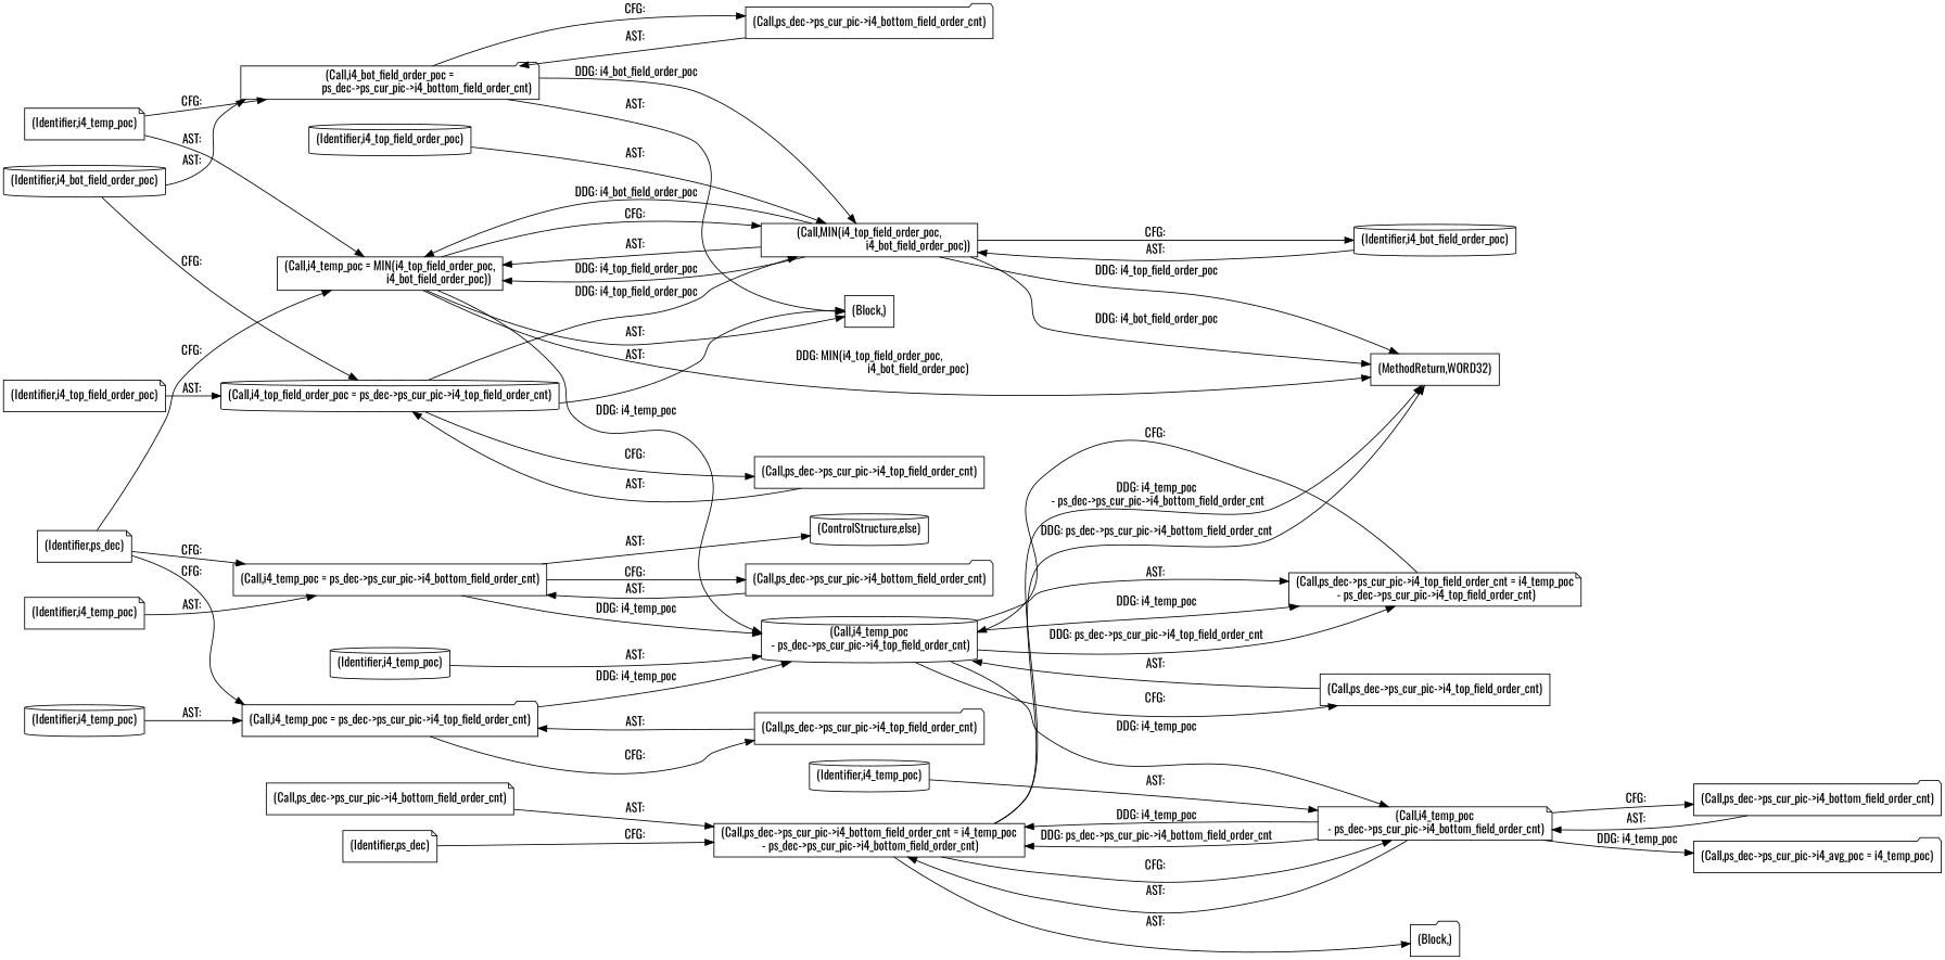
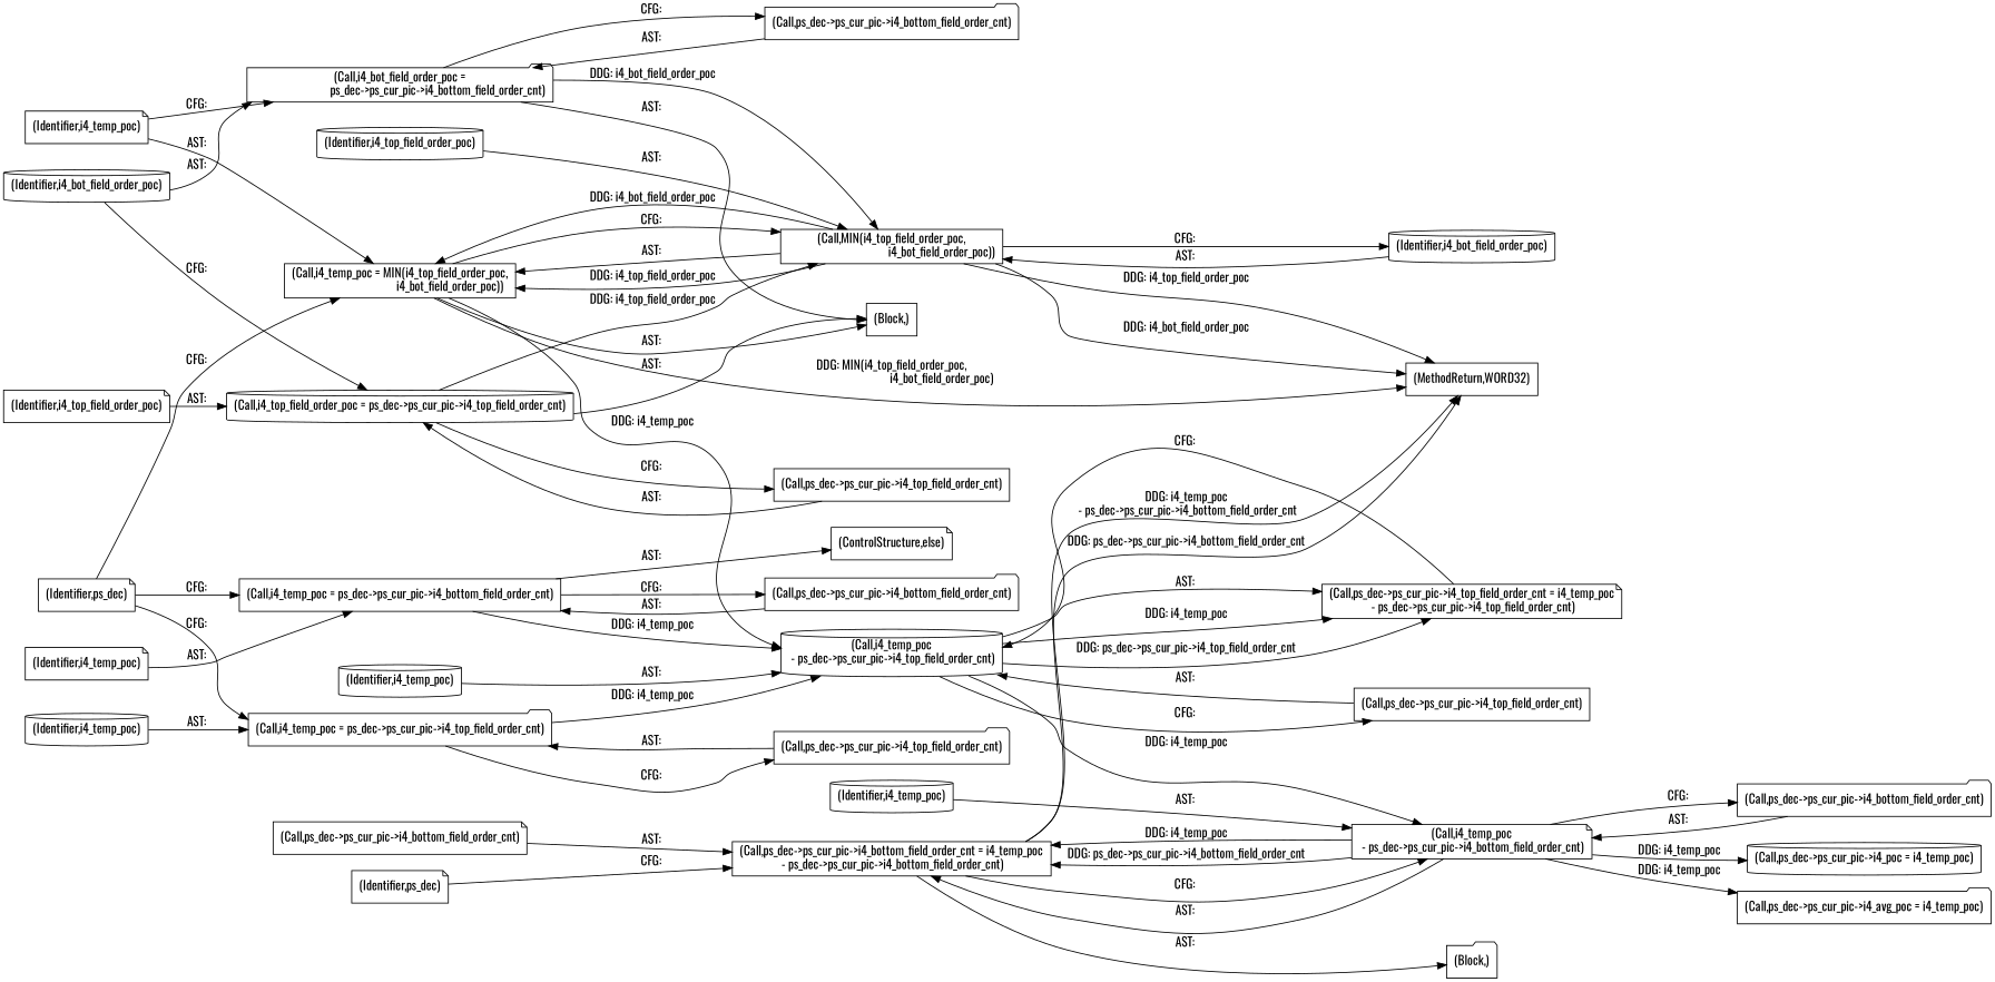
  digraph {
    fontname=Oswald
    rankdir=LR
    node [fontname=Oswald shape=note]
    edge [fontname=Oswald]
    n1 [label="(Call,ps_dec->ps_cur_pic->i4_bottom_field_order_cnt = i4_temp_poc\n - ps_dec->ps_cur_pic->i4_bottom_field_order_cnt)" shape=box]
    n2 [label="(Call,i4_temp_poc\n - ps_dec->ps_cur_pic->i4_bottom_field_order_cnt)"]
    n3 [label="(MethodReturn,WORD32)" shape=box]
    n4 [label="(Block,)" shape=folder]
    n5 [label="(Call,ps_dec->ps_cur_pic->i4_bottom_field_order_cnt)" shape=folder]
+   n6 [label="(Call,ps_dec->ps_cur_pic->i4_poc = i4_temp_poc)" shape=cylinder]
    n7 [label="(Call,ps_dec->ps_cur_pic->i4_avg_poc = i4_temp_poc)" shape=folder]
    n8 [label="(Call,i4_temp_poc\n - ps_dec->ps_cur_pic->i4_top_field_order_cnt)" shape=cylinder]
    n9 [label="(Call,ps_dec->ps_cur_pic->i4_top_field_order_cnt)" shape=box]
    n10 [label="(Call,ps_dec->ps_cur_pic->i4_top_field_order_cnt = i4_temp_poc\n - ps_dec->ps_cur_pic->i4_top_field_order_cnt)"]
    n11 [label="(Call,i4_temp_poc = MIN(i4_top_field_order_poc,\n                                     i4_bot_field_order_poc))" shape=box]
    n12 [label="(Call,MIN(i4_top_field_order_poc,\n                                     i4_bot_field_order_poc))" shape=box]
    n13 [label="(Block,)" shape=box]
    n14 [label="(Identifier,i4_bot_field_order_poc)" shape=cylinder]
    n15 [label="(Call,i4_top_field_order_poc = ps_dec->ps_cur_pic->i4_top_field_order_cnt)" shape=cylinder]
    n16 [label="(Call,ps_dec->ps_cur_pic->i4_top_field_order_cnt)" shape=box]
    n17 [label="(Call,i4_bot_field_order_poc =\n                            ps_dec->ps_cur_pic->i4_bottom_field_order_cnt)" shape=folder]
    n18 [label="(Call,ps_dec->ps_cur_pic->i4_bottom_field_order_cnt)" shape=folder]
    n19 [label="(Call,i4_temp_poc = ps_dec->ps_cur_pic->i4_bottom_field_order_cnt)" shape=box]
    n20 [label="(Call,ps_dec->ps_cur_pic->i4_bottom_field_order_cnt)" shape=folder]
-   n21 [label="(ControlStructure,else)" shape=cylinder]
+   n21 [label="(ControlStructure,else)"]
    n22 [label="(Call,i4_temp_poc = ps_dec->ps_cur_pic->i4_top_field_order_cnt)" shape=folder]
    n23 [label="(Call,ps_dec->ps_cur_pic->i4_top_field_order_cnt)" shape=folder]
    n24 [label="(Identifier,i4_temp_poc)" shape=cylinder]
    n25 [label="(Identifier,i4_top_field_order_poc)"]
    n26 [label="(Identifier,i4_temp_poc)" shape=cylinder]
    n27 [label="(Identifier,i4_temp_poc)"]
    n28 [label="(Call,ps_dec->ps_cur_pic->i4_bottom_field_order_cnt)"]
    n29 [label="(Identifier,i4_temp_poc)" shape=cylinder]
    n30 [label="(Identifier,i4_temp_poc)"]
    n31 [label="(Identifier,i4_top_field_order_poc)" shape=cylinder]
    n32 [label="(Identifier,ps_dec)"]
    n33 [label="(Identifier,ps_dec)"]
    n34 [label="(Identifier,i4_bot_field_order_poc)" shape=cylinder]
    n1 -> n2 [label="CFG: "]
    n1 -> n3 [label="DDG: ps_dec->ps_cur_pic->i4_bottom_field_order_cnt"]
    n1 -> n3 [label="DDG: i4_temp_poc\n - ps_dec->ps_cur_pic->i4_bottom_field_order_cnt"]
    n1 -> n4 [label="AST: "]
    n2 -> n1 [label="AST: "]
    n2 -> n1 [label="DDG: i4_temp_poc"]
    n2 -> n1 [label="DDG: ps_dec->ps_cur_pic->i4_bottom_field_order_cnt"]
    n2 -> n5 [label="CFG: "]
+   n2 -> n6 [label="DDG: i4_temp_poc"]
    n2 -> n7 [label="DDG: i4_temp_poc"]
    n5 -> n2 [label="AST: "]
    n8 -> n2 [label="DDG: i4_temp_poc"]
    n8 -> n9 [label="CFG: "]
    n8 -> n10 [label="AST: "]
    n8 -> n10 [label="DDG: i4_temp_poc"]
    n8 -> n10 [label="DDG: ps_dec->ps_cur_pic->i4_top_field_order_cnt"]
    n9 -> n8 [label="AST: "]
    n10 -> n8 [label="CFG: "]
    n11 -> n3 [label="DDG: MIN(i4_top_field_order_poc,\n                                     i4_bot_field_order_poc)"]
    n11 -> n8 [label="DDG: i4_temp_poc"]
    n11 -> n12 [label="CFG: "]
    n11 -> n13 [label="AST: "]
    n12 -> n3 [label="DDG: i4_top_field_order_poc"]
    n12 -> n3 [label="DDG: i4_bot_field_order_poc"]
    n12 -> n11 [label="AST: "]
    n12 -> n11 [label="DDG: i4_top_field_order_poc"]
    n12 -> n11 [label="DDG: i4_bot_field_order_poc"]
    n12 -> n14 [label="CFG: "]
    n14 -> n12 [label="AST: "]
    n15 -> n12 [label="DDG: i4_top_field_order_poc"]
    n15 -> n13 [label="AST: "]
    n15 -> n16 [label="CFG: "]
    n16 -> n15 [label="AST: "]
    n17 -> n12 [label="DDG: i4_bot_field_order_poc"]
    n17 -> n13 [label="AST: "]
    n17 -> n18 [label="CFG: "]
    n18 -> n17 [label="AST: "]
    n19 -> n8 [label="DDG: i4_temp_poc"]
    n19 -> n20 [label="CFG: "]
    n19 -> n21 [label="AST: "]
    n20 -> n19 [label="AST: "]
    n22 -> n8 [label="DDG: i4_temp_poc"]
    n22 -> n23 [label="CFG: "]
    n23 -> n22 [label="AST: "]
    n24 -> n8 [label="AST: "]
    n25 -> n15 [label="AST: "]
    n26 -> n2 [label="AST: "]
    n27 -> n19 [label="AST: "]
    n28 -> n1 [label="AST: "]
    n29 -> n22 [label="AST: "]
    n30 -> n11 [label="AST: "]
    n30 -> n17 [label="CFG: "]
    n31 -> n12 [label="AST: "]
    n32 -> n1 [label="CFG: "]
    n33 -> n11 [label="CFG: "]
    n33 -> n19 [label="CFG: "]
    n33 -> n22 [label="CFG: "]
    n34 -> n15 [label="CFG: "]
    n34 -> n17 [label="AST: "]
  }
